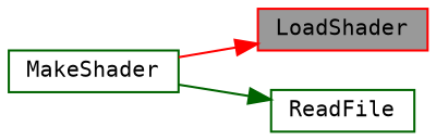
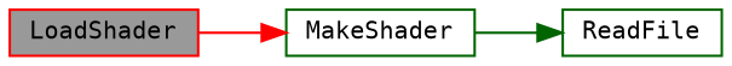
  digraph {
    rankdir=LR
    node [color=darkgreen fillcolor=white fontname=Terminal fontsize=10 shape=box style=filled]
    edge [fontname=Terminal fontsize=10 labelfontname=Helvetica labelfontsize=10 style=solid]
    n1 [color=red fillcolor=grey60 fontcolor=black height=0.2 label=LoadShader width=0.4]
    n2 [height=0.2 label=MakeShader width=0.4]
    n3 [height=0.2 label=ReadFile width=0.4]
-   n2 -> n1 [color=red]
+   n1 -> n2 [color=red]
    n2 -> n3 [color=darkgreen]
  }
